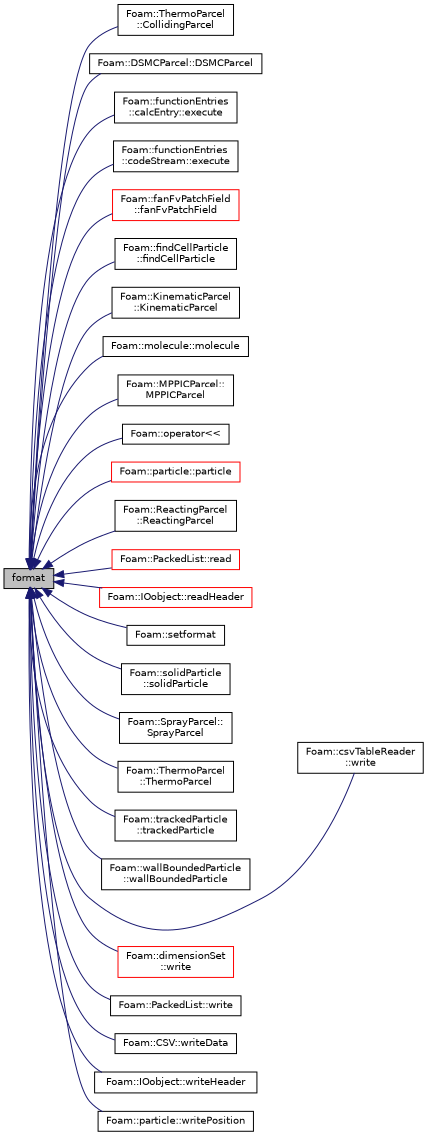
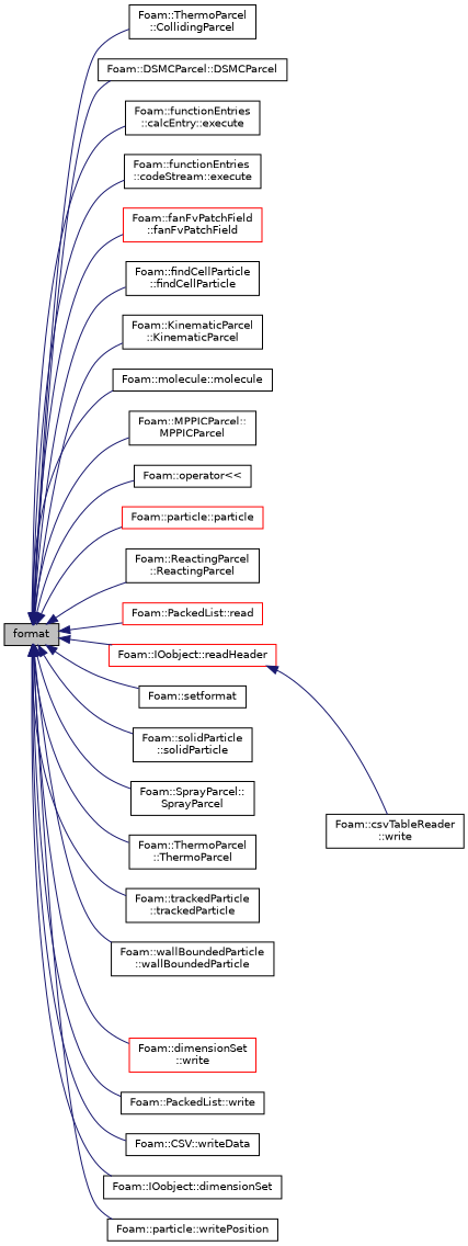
  digraph {
    rankdir=LR
    node [color=black fontname=Helvetica fontsize=10 shape=record]
    edge [color=midnightblue dir=back fontname=Helvetica fontsize=10 labelfontname=Helvetica labelfontsize=10 style=solid]
    n1 [fillcolor=grey75 fontcolor=black height=0.2 label=format style=filled width=0.4]
    n2 [height=0.2 label="Foam::ThermoParcel\l::CollidingParcel" width=0.4]
    n3 [height=0.2 label="Foam::DSMCParcel::DSMCParcel" width=0.4]
    n4 [height=0.2 label="Foam::functionEntries\l::calcEntry::execute" width=0.4]
    n5 [height=0.2 label="Foam::functionEntries\l::codeStream::execute" width=0.4]
    n6 [color=red height=0.2 label="Foam::fanFvPatchField\l::fanFvPatchField" width=0.4]
    n7 [height=0.2 label="Foam::findCellParticle\l::findCellParticle" width=0.4]
    n8 [height=0.2 label="Foam::KinematicParcel\l::KinematicParcel" width=0.4]
    n9 [height=0.2 label="Foam::molecule::molecule" width=0.4]
    n10 [height=0.2 label="Foam::MPPICParcel::\lMPPICParcel" width=0.4]
    n11 [height=0.2 label="Foam::operator\<\<" width=0.4]
    n12 [color=red height=0.2 label="Foam::particle::particle" width=0.4]
    n13 [height=0.2 label="Foam::ReactingParcel\l::ReactingParcel" width=0.4]
    n14 [color=red height=0.2 label="Foam::PackedList::read" width=0.4]
    n15 [color=red height=0.2 label="Foam::IOobject::readHeader" width=0.4]
    n16 [height=0.2 label="Foam::setformat" width=0.4]
    n17 [height=0.2 label="Foam::solidParticle\l::solidParticle" width=0.4]
    n18 [height=0.2 label="Foam::SprayParcel::\lSprayParcel" width=0.4]
    n19 [height=0.2 label="Foam::ThermoParcel\l::ThermoParcel" width=0.4]
    n20 [height=0.2 label="Foam::trackedParticle\l::trackedParticle" width=0.4]
    n21 [height=0.2 label="Foam::wallBoundedParticle\l::wallBoundedParticle" width=0.4]
    n22 [height=0.2 label="Foam::csvTableReader\l::write" width=0.4]
    n23 [color=red height=0.2 label="Foam::dimensionSet\l::write" width=0.4]
    n24 [height=0.2 label="Foam::PackedList::write" width=0.4]
    n25 [height=0.2 label="Foam::CSV::writeData" width=0.4]
-   n26 [height=0.2 label="Foam::IOobject::writeHeader" width=0.4]
+   n26 [height=0.2 label="Foam::IOobject::dimensionSet" width=0.4]
    n27 [height=0.2 label="Foam::particle::writePosition" width=0.4]
    n1 -> n2
    n1 -> n3
    n1 -> n4
    n1 -> n5
    n1 -> n6
    n1 -> n7
    n1 -> n8
    n1 -> n9
    n1 -> n10
    n1 -> n11
    n1 -> n12
    n1 -> n13
    n1 -> n14
    n1 -> n15
    n1 -> n16
    n1 -> n17
    n1 -> n18
    n1 -> n19
    n1 -> n20
    n1 -> n21
-   n1 -> n22
+   n15 -> n22
    n1 -> n23
    n1 -> n24
    n1 -> n25
    n1 -> n26
    n1 -> n27
  }
